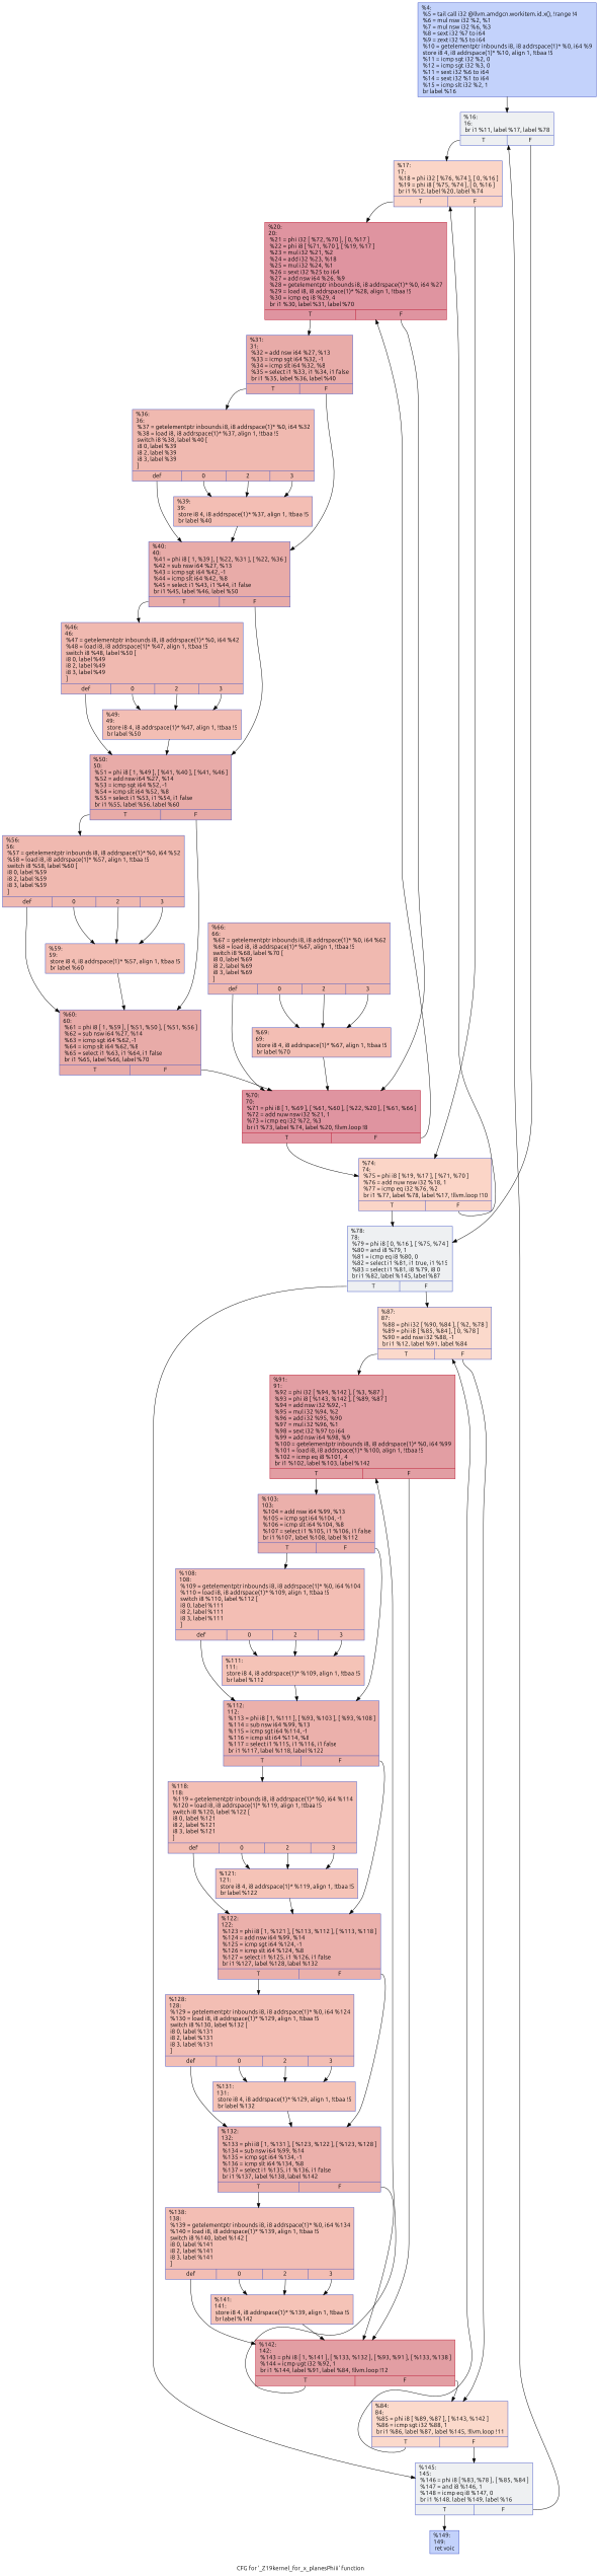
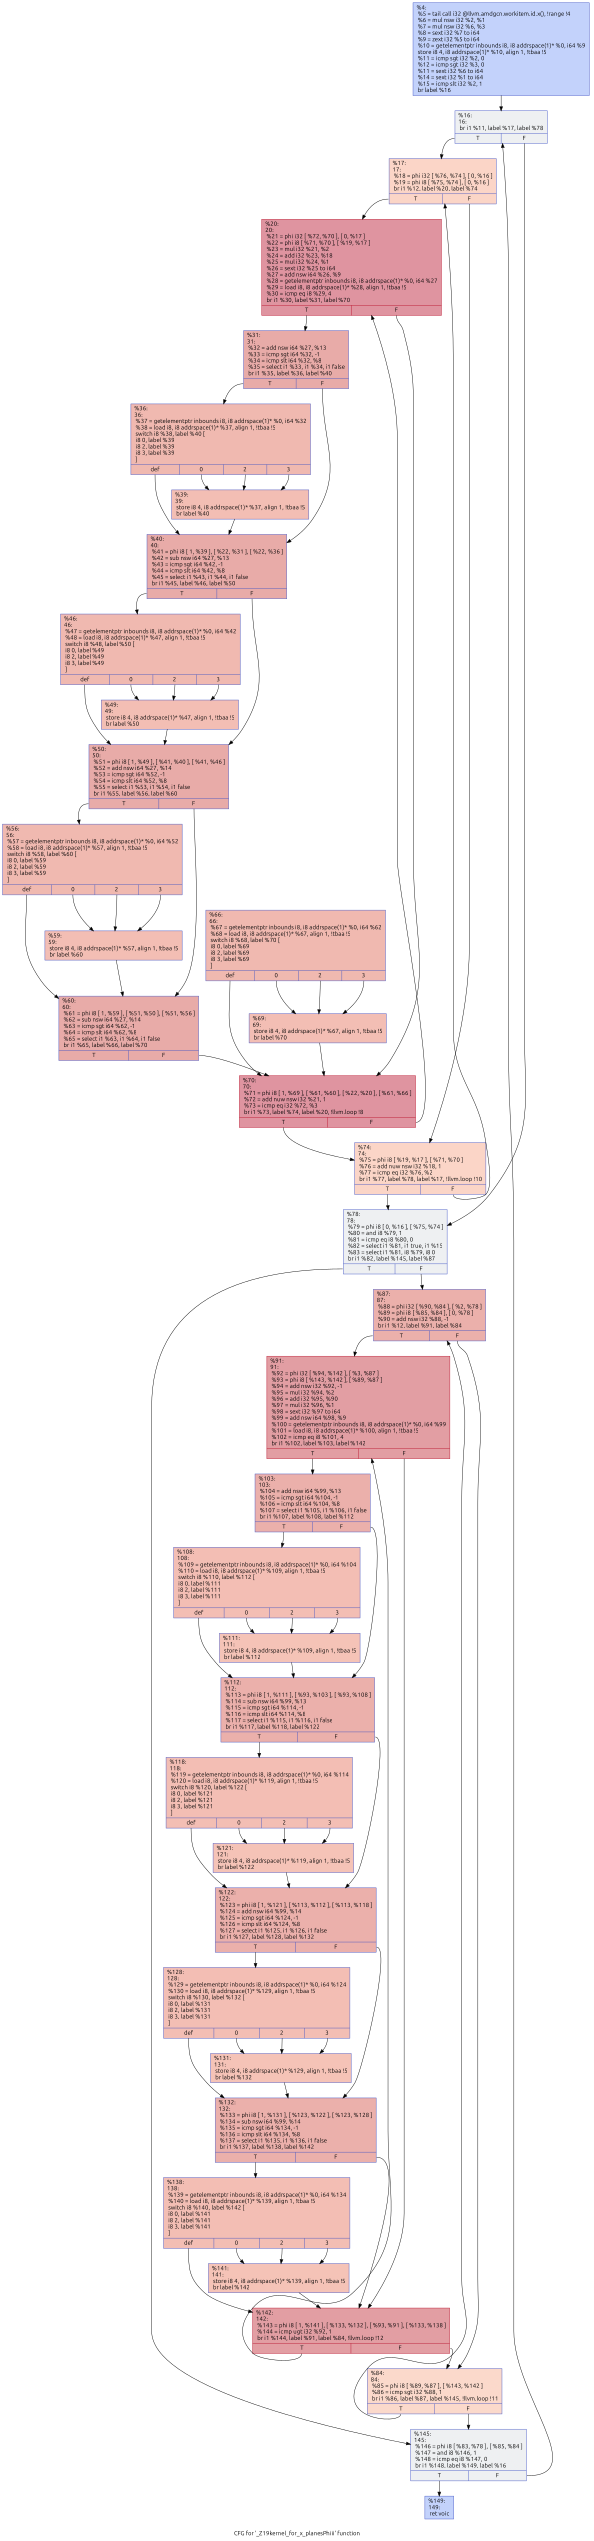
  digraph {
    fontname=Ubuntu
    label="CFG for '_Z19kernel_for_x_planesPhiii' function"
    node [color="#3d50c3ff" fillcolor="#e36c5570" fontname=Ubuntu shape=record style=filled]
    edge [fontname=Ubuntu tailport=s0]
    n1 [fillcolor="#779af770" label="{%4:\l  %5 = tail call i32 @llvm.amdgcn.workitem.id.x(), !range !4\l  %6 = mul nsw i32 %2, %1\l  %7 = mul nsw i32 %6, %3\l  %8 = sext i32 %7 to i64\l  %9 = zext i32 %5 to i64\l  %10 = getelementptr inbounds i8, i8 addrspace(1)* %0, i64 %9\l  store i8 4, i8 addrspace(1)* %10, align 1, !tbaa !5\l  %11 = icmp sgt i32 %2, 0\l  %12 = icmp sgt i32 %3, 0\l  %11 = sext i32 %6 to i64\l  %14 = sext i32 %1 to i64\l  %15 = icmp slt i32 %2, 1\l  br label %16\l}"]
    n2 [fillcolor="#d9dce170" label="{%16:\l16:                                               \l  br i1 %11, label %17, label %78\l|{<s0>T|<s1>F}}"]
    n3 [fillcolor="#f5a08170" label="{%17:\l17:                                               \l  %18 = phi i32 [ %76, %74 ], [ 0, %16 ]\l  %19 = phi i8 [ %75, %74 ], [ 0, %16 ]\l  br i1 %12, label %20, label %74\l|{<s0>T|<s1>F}}"]
    n4 [fillcolor="#d9dce170" label="{%78:\l78:                                               \l  %79 = phi i8 [ 0, %16 ], [ %75, %74 ]\l  %80 = and i8 %79, 1\l  %81 = icmp eq i8 %80, 0\l  %82 = select i1 %81, i1 true, i1 %15\l  %83 = select i1 %81, i8 %79, i8 0\l  br i1 %82, label %145, label %87\l|{<s0>T|<s1>F}}"]
    n5 [color="#b70d28ff" fillcolor="#b70d2870" label="{%20:\l20:                                               \l  %21 = phi i32 [ %72, %70 ], [ 0, %17 ]\l  %22 = phi i8 [ %71, %70 ], [ %19, %17 ]\l  %23 = mul i32 %21, %2\l  %24 = add i32 %23, %18\l  %25 = mul i32 %24, %1\l  %26 = sext i32 %25 to i64\l  %27 = add nsw i64 %26, %9\l  %28 = getelementptr inbounds i8, i8 addrspace(1)* %0, i64 %27\l  %29 = load i8, i8 addrspace(1)* %28, align 1, !tbaa !5\l  %30 = icmp eq i8 %29, 4\l  br i1 %30, label %31, label %70\l|{<s0>T|<s1>F}}"]
    n6 [fillcolor="#f5a08170" label="{%74:\l74:                                               \l  %75 = phi i8 [ %19, %17 ], [ %71, %70 ]\l  %76 = add nuw nsw i32 %18, 1\l  %77 = icmp eq i32 %76, %2\l  br i1 %77, label %78, label %17, !llvm.loop !10\l|{<s0>T|<s1>F}}"]
    n7 [fillcolor="#d9dce170" label="{%145:\l145:                                              \l  %146 = phi i8 [ %83, %78 ], [ %85, %84 ]\l  %147 = and i8 %146, 1\l  %148 = icmp eq i8 %147, 0\l  br i1 %148, label %149, label %16\l|{<s0>T|<s1>F}}"]
-   n8 [fillcolor="#f7a88970" label="{%87:\l87:                                               \l  %88 = phi i32 [ %90, %84 ], [ %2, %78 ]\l  %89 = phi i8 [ %85, %84 ], [ 0, %78 ]\l  %90 = add nsw i32 %88, -1\l  br i1 %12, label %91, label %84\l|{<s0>T|<s1>F}}"]
+   n8 [fillcolor="#d24b4070" label="{%87:\l87:                                               \l  %88 = phi i32 [ %90, %84 ], [ %2, %78 ]\l  %89 = phi i8 [ %85, %84 ], [ 0, %78 ]\l  %90 = add nsw i32 %88, -1\l  br i1 %12, label %91, label %84\l|{<s0>T|<s1>F}}"]
    n9 [fillcolor="#cc403a70" label="{%31:\l31:                                               \l  %32 = add nsw i64 %27, %13\l  %33 = icmp sgt i64 %32, -1\l  %34 = icmp slt i64 %32, %8\l  %35 = select i1 %33, i1 %34, i1 false\l  br i1 %35, label %36, label %40\l|{<s0>T|<s1>F}}"]
    n10 [color="#b70d28ff" fillcolor="#b70d2870" label="{%70:\l70:                                               \l  %71 = phi i8 [ 1, %69 ], [ %61, %60 ], [ %22, %20 ], [ %61, %66 ]\l  %72 = add nuw nsw i32 %21, 1\l  %73 = icmp eq i32 %72, %3\l  br i1 %73, label %74, label %20, !llvm.loop !8\l|{<s0>T|<s1>F}}"]
    n11 [fillcolor="#779af770" label="{%149:\l149:                                              \l  ret void\l}"]
    n12 [fillcolor="#f7a88970" label="{%84:\l84:                                               \l  %85 = phi i8 [ %89, %87 ], [ %143, %142 ]\l  %86 = icmp sgt i32 %88, 1\l  br i1 %86, label %87, label %145, !llvm.loop !11\l|{<s0>T|<s1>F}}"]
    n13 [color="#b70d28ff" fillcolor="#be242e70" label="{%91:\l91:                                               \l  %92 = phi i32 [ %94, %142 ], [ %3, %87 ]\l  %93 = phi i8 [ %143, %142 ], [ %89, %87 ]\l  %94 = add nsw i32 %92, -1\l  %95 = mul i32 %94, %2\l  %96 = add i32 %95, %90\l  %97 = mul i32 %96, %1\l  %98 = sext i32 %97 to i64\l  %99 = add nsw i64 %98, %9\l  %100 = getelementptr inbounds i8, i8 addrspace(1)* %0, i64 %99\l  %101 = load i8, i8 addrspace(1)* %100, align 1, !tbaa !5\l  %102 = icmp eq i8 %101, 4\l  br i1 %102, label %103, label %142\l|{<s0>T|<s1>F}}"]
    n14 [fillcolor="#de614d70" label="{%36:\l36:                                               \l  %37 = getelementptr inbounds i8, i8 addrspace(1)* %0, i64 %32\l  %38 = load i8, i8 addrspace(1)* %37, align 1, !tbaa !5\l  switch i8 %38, label %40 [\l    i8 0, label %39\l    i8 2, label %39\l    i8 3, label %39\l  ]\l|{<s0>def|<s1>0|<s2>2|<s3>3}}"]
    n15 [fillcolor="#cc403a70" label="{%40:\l40:                                               \l  %41 = phi i8 [ 1, %39 ], [ %22, %31 ], [ %22, %36 ]\l  %42 = sub nsw i64 %27, %13\l  %43 = icmp sgt i64 %42, -1\l  %44 = icmp slt i64 %42, %8\l  %45 = select i1 %43, i1 %44, i1 false\l  br i1 %45, label %46, label %50\l|{<s0>T|<s1>F}}"]
    n16 [label="{%39:\l39:                                               \l  store i8 4, i8 addrspace(1)* %37, align 1, !tbaa !5\l  br label %40\l}"]
    n17 [fillcolor="#de614d70" label="{%46:\l46:                                               \l  %47 = getelementptr inbounds i8, i8 addrspace(1)* %0, i64 %42\l  %48 = load i8, i8 addrspace(1)* %47, align 1, !tbaa !5\l  switch i8 %48, label %50 [\l    i8 0, label %49\l    i8 2, label %49\l    i8 3, label %49\l  ]\l|{<s0>def|<s1>0|<s2>2|<s3>3}}"]
    n18 [fillcolor="#cc403a70" label="{%50:\l50:                                               \l  %51 = phi i8 [ 1, %49 ], [ %41, %40 ], [ %41, %46 ]\l  %52 = add nsw i64 %27, %14\l  %53 = icmp sgt i64 %52, -1\l  %54 = icmp slt i64 %52, %8\l  %55 = select i1 %53, i1 %54, i1 false\l  br i1 %55, label %56, label %60\l|{<s0>T|<s1>F}}"]
    n19 [label="{%49:\l49:                                               \l  store i8 4, i8 addrspace(1)* %47, align 1, !tbaa !5\l  br label %50\l}"]
    n20 [fillcolor="#de614d70" label="{%56:\l56:                                               \l  %57 = getelementptr inbounds i8, i8 addrspace(1)* %0, i64 %52\l  %58 = load i8, i8 addrspace(1)* %57, align 1, !tbaa !5\l  switch i8 %58, label %60 [\l    i8 0, label %59\l    i8 2, label %59\l    i8 3, label %59\l  ]\l|{<s0>def|<s1>0|<s2>2|<s3>3}}"]
    n21 [fillcolor="#cc403a70" label="{%60:\l60:                                               \l  %61 = phi i8 [ 1, %59 ], [ %51, %50 ], [ %51, %56 ]\l  %62 = sub nsw i64 %27, %14\l  %63 = icmp sgt i64 %62, -1\l  %64 = icmp slt i64 %62, %8\l  %65 = select i1 %63, i1 %64, i1 false\l  br i1 %65, label %66, label %70\l|{<s0>T|<s1>F}}"]
    n22 [label="{%59:\l59:                                               \l  store i8 4, i8 addrspace(1)* %57, align 1, !tbaa !5\l  br label %60\l}"]
    n23 [fillcolor="#de614d70" label="{%66:\l66:                                               \l  %67 = getelementptr inbounds i8, i8 addrspace(1)* %0, i64 %62\l  %68 = load i8, i8 addrspace(1)* %67, align 1, !tbaa !5\l  switch i8 %68, label %70 [\l    i8 0, label %69\l    i8 2, label %69\l    i8 3, label %69\l  ]\l|{<s0>def|<s1>0|<s2>2|<s3>3}}"]
    n24 [label="{%69:\l69:                                               \l  store i8 4, i8 addrspace(1)* %67, align 1, !tbaa !5\l  br label %70\l}"]
    n25 [fillcolor="#d24b4070" label="{%103:\l103:                                              \l  %104 = add nsw i64 %99, %13\l  %105 = icmp sgt i64 %104, -1\l  %106 = icmp slt i64 %104, %8\l  %107 = select i1 %105, i1 %106, i1 false\l  br i1 %107, label %108, label %112\l|{<s0>T|<s1>F}}"]
    n26 [color="#b70d28ff" fillcolor="#be242e70" label="{%142:\l142:                                              \l  %143 = phi i8 [ 1, %141 ], [ %133, %132 ], [ %93, %91 ], [ %133, %138 ]\l  %144 = icmp ugt i32 %92, 1\l  br i1 %144, label %91, label %84, !llvm.loop !12\l|{<s0>T|<s1>F}}"]
    n27 [label="{%108:\l108:                                              \l  %109 = getelementptr inbounds i8, i8 addrspace(1)* %0, i64 %104\l  %110 = load i8, i8 addrspace(1)* %109, align 1, !tbaa !5\l  switch i8 %110, label %112 [\l    i8 0, label %111\l    i8 2, label %111\l    i8 3, label %111\l  ]\l|{<s0>def|<s1>0|<s2>2|<s3>3}}"]
    n28 [fillcolor="#d24b4070" label="{%112:\l112:                                              \l  %113 = phi i8 [ 1, %111 ], [ %93, %103 ], [ %93, %108 ]\l  %114 = sub nsw i64 %99, %13\l  %115 = icmp sgt i64 %114, -1\l  %116 = icmp slt i64 %114, %8\l  %117 = select i1 %115, i1 %116, i1 false\l  br i1 %117, label %118, label %122\l|{<s0>T|<s1>F}}"]
    n29 [fillcolor="#e8765c70" label="{%111:\l111:                                              \l  store i8 4, i8 addrspace(1)* %109, align 1, !tbaa !5\l  br label %112\l}"]
    n30 [label="{%118:\l118:                                              \l  %119 = getelementptr inbounds i8, i8 addrspace(1)* %0, i64 %114\l  %120 = load i8, i8 addrspace(1)* %119, align 1, !tbaa !5\l  switch i8 %120, label %122 [\l    i8 0, label %121\l    i8 2, label %121\l    i8 3, label %121\l  ]\l|{<s0>def|<s1>0|<s2>2|<s3>3}}"]
    n31 [fillcolor="#d24b4070" label="{%122:\l122:                                              \l  %123 = phi i8 [ 1, %121 ], [ %113, %112 ], [ %113, %118 ]\l  %124 = add nsw i64 %99, %14\l  %125 = icmp sgt i64 %124, -1\l  %126 = icmp slt i64 %124, %8\l  %127 = select i1 %125, i1 %126, i1 false\l  br i1 %127, label %128, label %132\l|{<s0>T|<s1>F}}"]
    n32 [fillcolor="#e8765c70" label="{%121:\l121:                                              \l  store i8 4, i8 addrspace(1)* %119, align 1, !tbaa !5\l  br label %122\l}"]
    n33 [label="{%128:\l128:                                              \l  %129 = getelementptr inbounds i8, i8 addrspace(1)* %0, i64 %124\l  %130 = load i8, i8 addrspace(1)* %129, align 1, !tbaa !5\l  switch i8 %130, label %132 [\l    i8 0, label %131\l    i8 2, label %131\l    i8 3, label %131\l  ]\l|{<s0>def|<s1>0|<s2>2|<s3>3}}"]
    n34 [fillcolor="#d24b4070" label="{%132:\l132:                                              \l  %133 = phi i8 [ 1, %131 ], [ %123, %122 ], [ %123, %128 ]\l  %134 = sub nsw i64 %99, %14\l  %135 = icmp sgt i64 %134, -1\l  %136 = icmp slt i64 %134, %8\l  %137 = select i1 %135, i1 %136, i1 false\l  br i1 %137, label %138, label %142\l|{<s0>T|<s1>F}}"]
    n35 [fillcolor="#e8765c70" label="{%131:\l131:                                              \l  store i8 4, i8 addrspace(1)* %129, align 1, !tbaa !5\l  br label %132\l}"]
    n36 [label="{%138:\l138:                                              \l  %139 = getelementptr inbounds i8, i8 addrspace(1)* %0, i64 %134\l  %140 = load i8, i8 addrspace(1)* %139, align 1, !tbaa !5\l  switch i8 %140, label %142 [\l    i8 0, label %141\l    i8 2, label %141\l    i8 3, label %141\l  ]\l|{<s0>def|<s1>0|<s2>2|<s3>3}}"]
    n37 [fillcolor="#e8765c70" label="{%141:\l141:                                              \l  store i8 4, i8 addrspace(1)* %139, align 1, !tbaa !5\l  br label %142\l}"]
    n1 -> n2
    n2 -> n3
    n2 -> n4 [tailport=s1]
    n3 -> n5
    n3 -> n6 [tailport=s1]
    n4 -> n7
    n4 -> n8 [tailport=s1]
    n5 -> n9
    n5 -> n10 [tailport=s1]
    n6 -> n3 [tailport=s1]
    n6 -> n4
    n7 -> n2 [tailport=s1]
    n7 -> n11
    n8 -> n12 [tailport=s1]
    n8 -> n13
    n9 -> n14
    n9 -> n15 [tailport=s1]
    n10 -> n5 [tailport=s1]
    n10 -> n6
    n12 -> n7 [tailport=s1]
    n12 -> n8
    n13 -> n25
    n13 -> n26 [tailport=s1]
    n14 -> n15
    n14 -> n16 [tailport=s1]
    n14 -> n16 [tailport=s2]
    n14 -> n16 [tailport=s3]
    n15 -> n17
    n15 -> n18 [tailport=s1]
    n16 -> n15
    n17 -> n18
    n17 -> n19 [tailport=s1]
    n17 -> n19 [tailport=s2]
    n17 -> n19 [tailport=s3]
    n18 -> n20
    n18 -> n21 [tailport=s1]
    n19 -> n18
    n20 -> n21
    n20 -> n22 [tailport=s1]
    n20 -> n22 [tailport=s2]
    n20 -> n22 [tailport=s3]
    n21 -> n10 [tailport=s1]
    n22 -> n21
    n23 -> n10
    n23 -> n24 [tailport=s1]
    n23 -> n24 [tailport=s2]
    n23 -> n24 [tailport=s3]
    n24 -> n10
    n25 -> n27
    n25 -> n28 [tailport=s1]
    n26 -> n12 [tailport=s1]
    n26 -> n13
    n27 -> n28
    n27 -> n29 [tailport=s1]
    n27 -> n29 [tailport=s2]
    n27 -> n29 [tailport=s3]
    n28 -> n30
    n28 -> n31 [tailport=s1]
    n29 -> n28
    n30 -> n31
    n30 -> n32 [tailport=s1]
    n30 -> n32 [tailport=s2]
    n30 -> n32 [tailport=s3]
    n31 -> n33
    n31 -> n34 [tailport=s1]
    n32 -> n31
    n33 -> n34
    n33 -> n35 [tailport=s1]
    n33 -> n35 [tailport=s2]
    n33 -> n35 [tailport=s3]
    n34 -> n26 [tailport=s1]
    n34 -> n36
    n35 -> n34
    n36 -> n26
    n36 -> n37 [tailport=s1]
    n36 -> n37 [tailport=s2]
    n36 -> n37 [tailport=s3]
    n37 -> n26
  }
